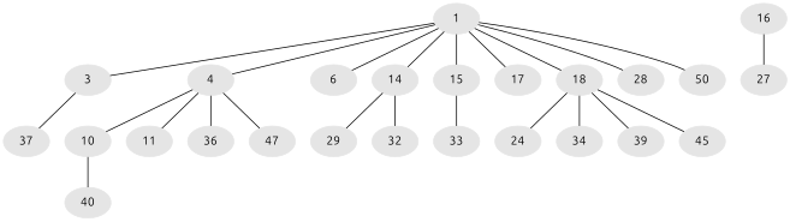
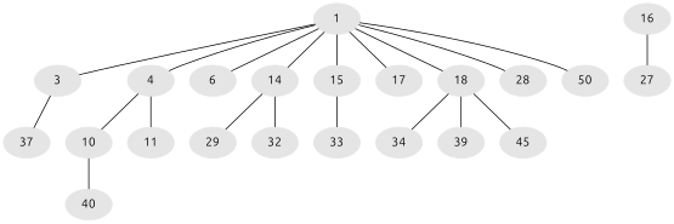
  graph {
    fontname=Ubuntu
    node [color=gray90 fontname=Ubuntu style=filled]
    edge [fontname=Ubuntu]
    1 [super="+2+5"]
    3 [super="+25+41"]
    4 [super="+21+9"]
    6
    14 [super="+40"]
    15
    17 [super="+22"]
    18 [super="+19+30"]
    28 [super="+42"]
    50
    37
    10 [super="+13+12"]
    11
-   36
-   47 [super="+51"]
    29
    32
    33 [super="+35"]
-   24
    34 [super="+44"]
    39
    n22 [label=45]
    n23 [label=40]
    16 [super="+20+48"]
    27
    1 -- 3
    1 -- 4
    1 -- 6
    1 -- 14
    1 -- 15
    1 -- 17
    1 -- 18
    1 -- 28
    1 -- 50
    3 -- 37
    4 -- 10
    4 -- 11
-   4 -- 36
-   4 -- 47
    14 -- 29
    14 -- 32
    15 -- 33
-   18 -- 24
    18 -- 34
    18 -- 39
    18 -- n22
    10 -- n23
    16 -- 27
  }
